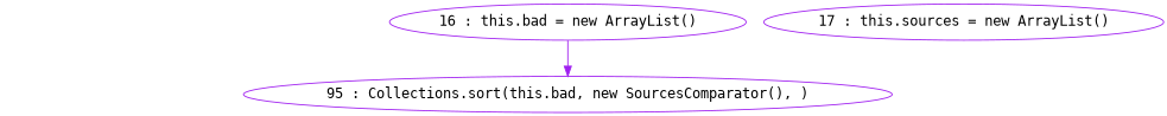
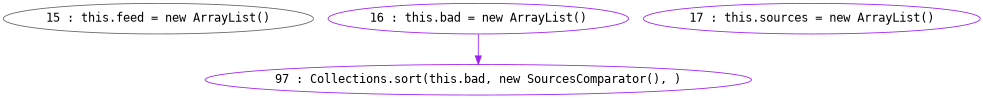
  digraph {
    fontname="DejaVu Sans Mono"
    node [color=purple fontname="DejaVu Sans Mono"]
+   "15 : this.feed = new ArrayList()" [color=gray40]
    "16 : this.bad = new ArrayList()"
-   "95 : Collections.sort(this.bad, new SourcesComparator(), )"
+   "95 : Collections.sort(this.bad, new SourcesComparator(), )" [label="97 : Collections.sort(this.bad, new SourcesComparator(), )"]
    "17 : this.sources = new ArrayList()"
    "16 : this.bad = new ArrayList()" -> "95 : Collections.sort(this.bad, new SourcesComparator(), )" [color=purple fontname="DejaVu Sans Mono"]
  }
